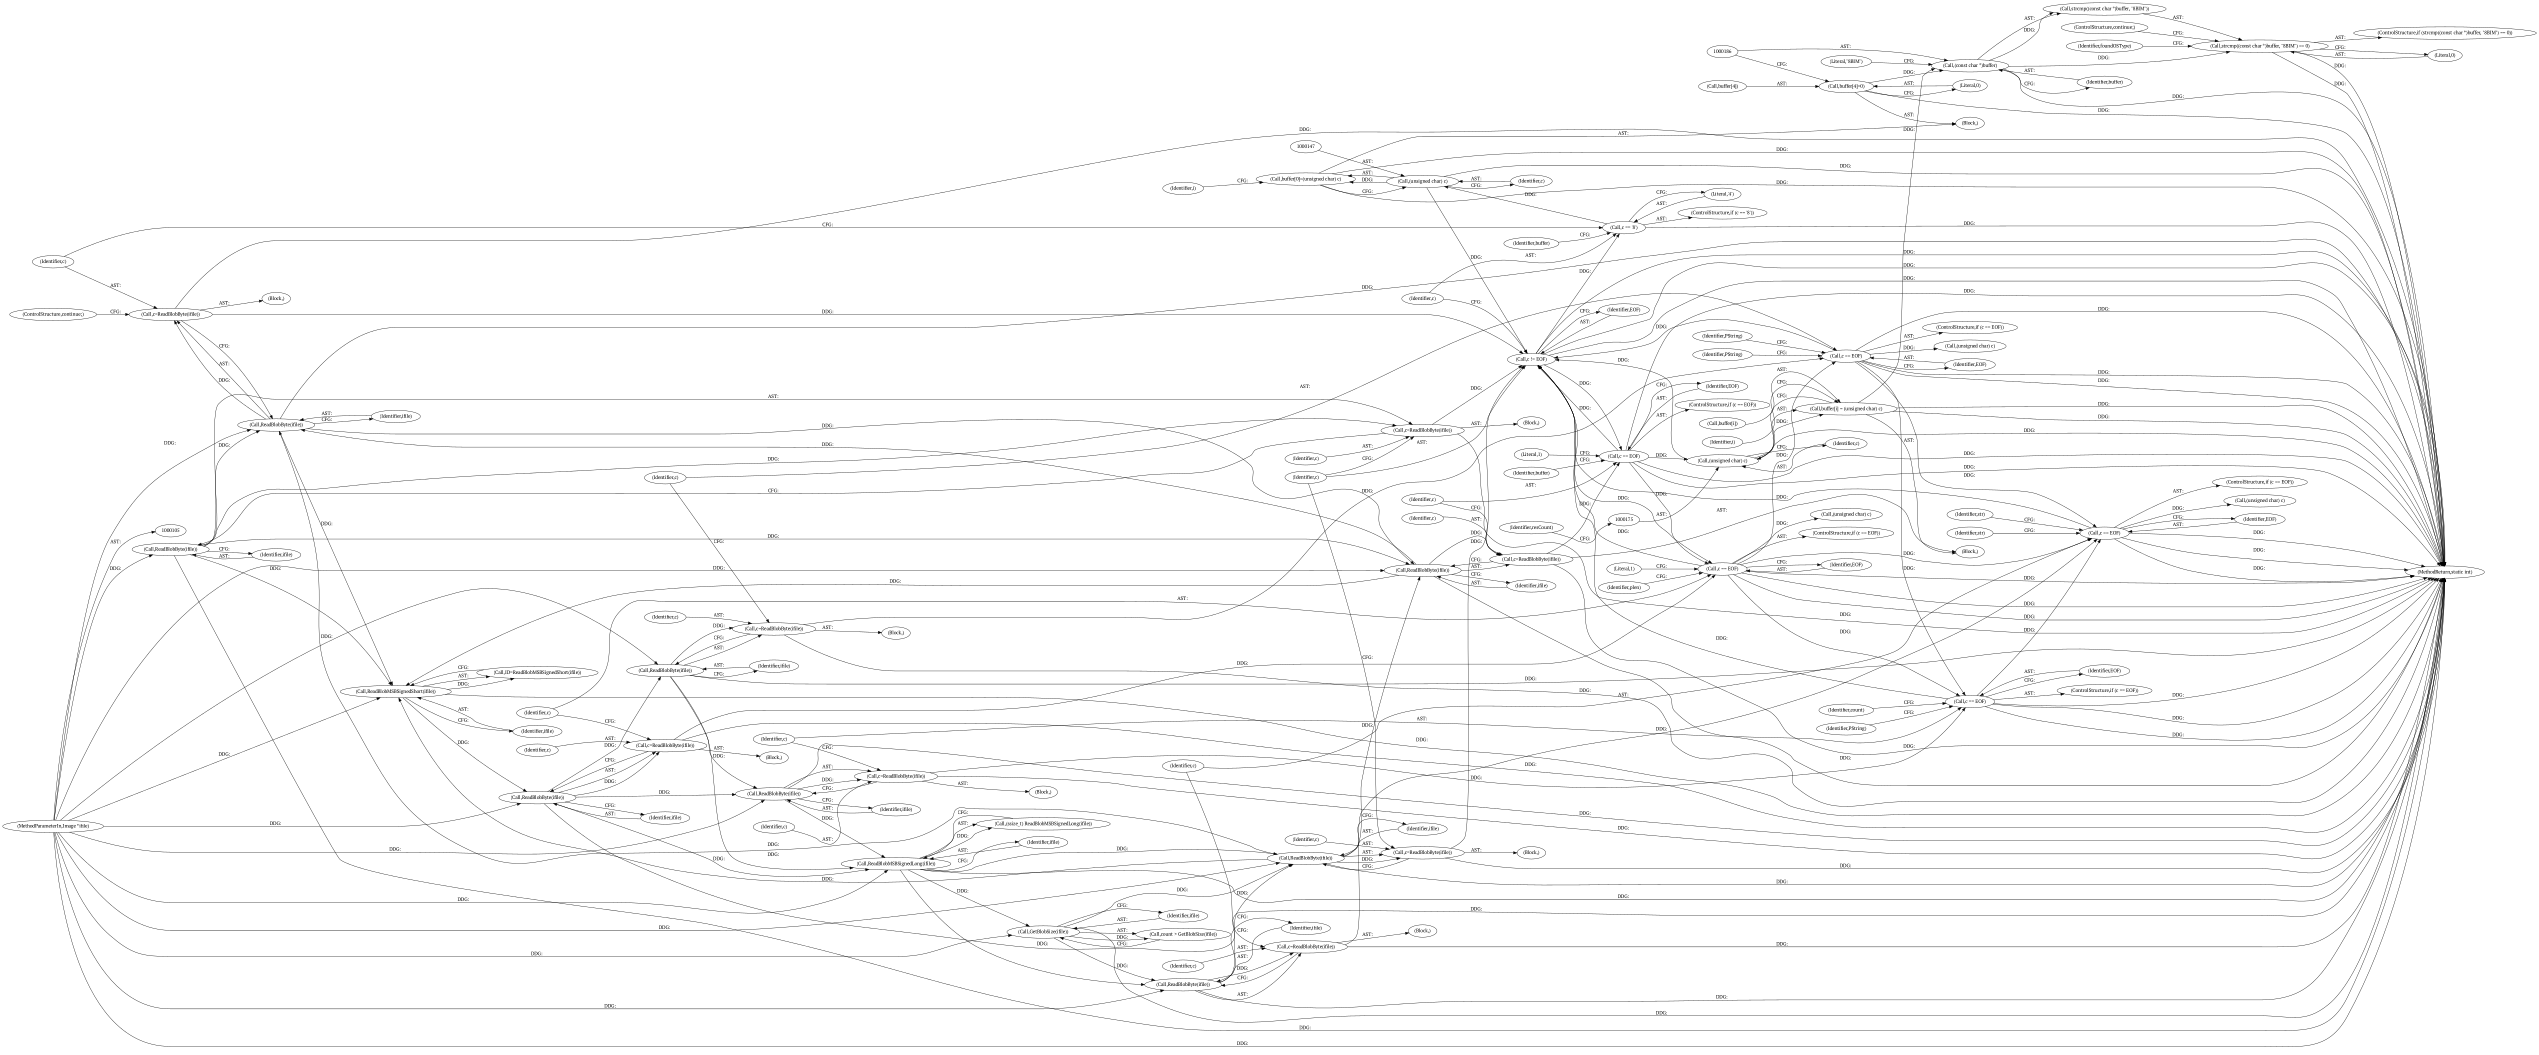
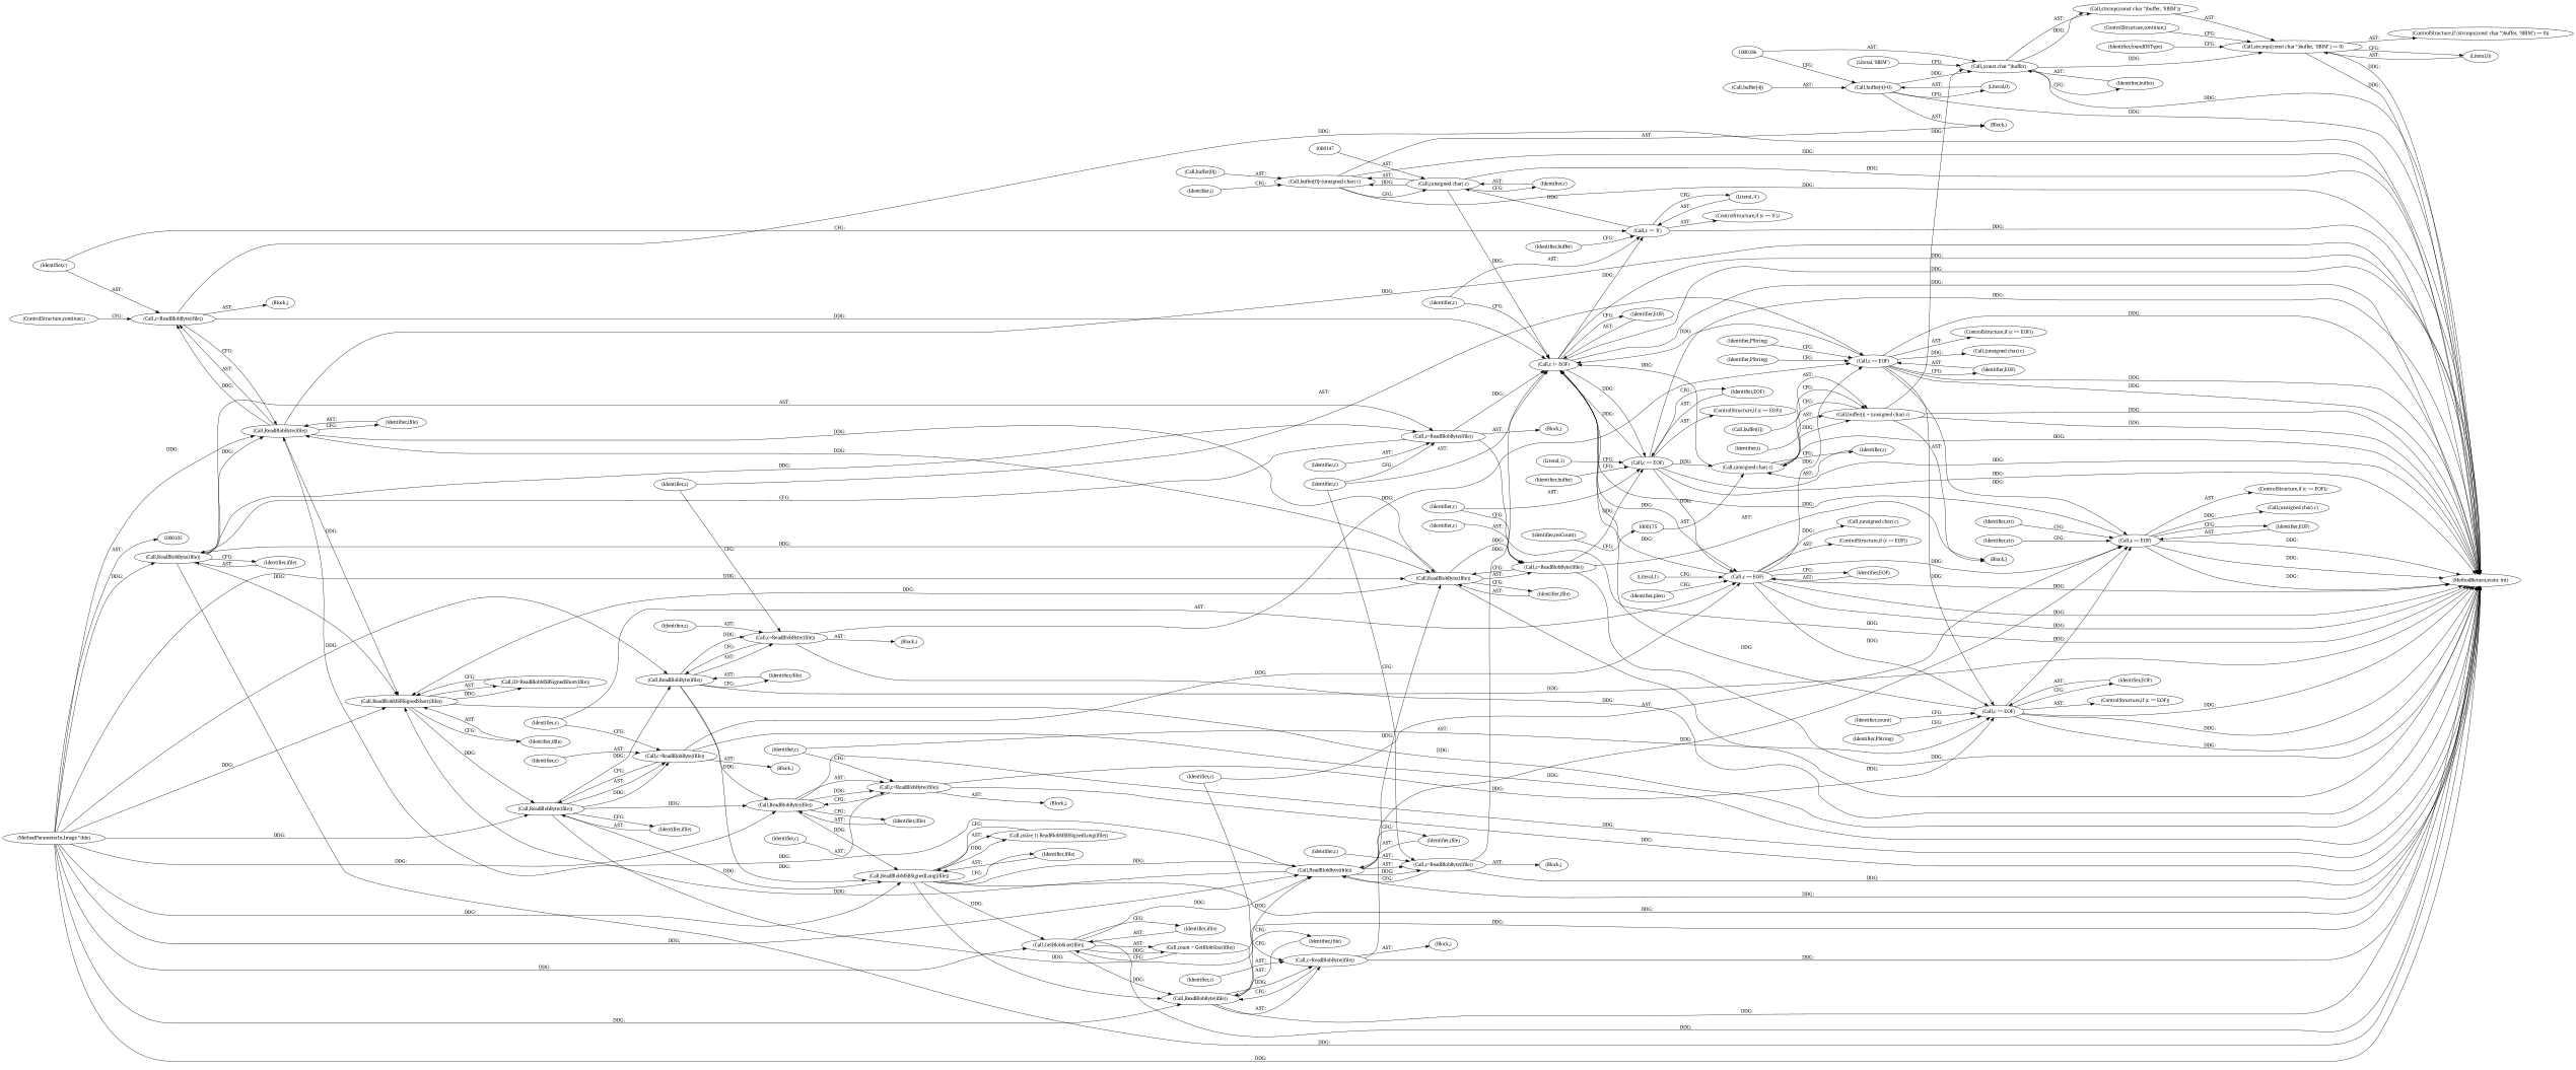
  digraph {
    fontname="PT Serif"
    rankdir=LR
    node [fontname="PT Serif"]
    edge [fontname="PT Serif"]
    n1 [label="(Call,strcmp((const char *)buffer, \"8BIM\") == 0)"]
    n2 [label="(Literal,0)"]
    n3 [label="(MethodReturn,static int)"]
    n4 [label="(ControlStructure,if (strcmp((const char *)buffer, \"8BIM\") == 0))"]
    n5 [label="(Call,(const char *)buffer)"]
    n6 [label="(Call,strcmp((const char *)buffer, \"8BIM\"))"]
    n7 [label="(Identifier,buffer)"]
    n8 [label="(Call,buffer[4]=0)"]
    n9 [label="(Block,)"]
    n10 [label="(Literal,0)"]
    n11 [label="(Call,buffer[0]=(unsigned char) c)"]
    n12 [label="(Call,(unsigned char) c)"]
    n13 [label="(Call,c != EOF)"]
    n14 [label="(Identifier,c)"]
    n15 [label="(Call,c == '8')"]
    n16 [label="(Call,c == EOF)"]
    n17 [label="(Call,c == EOF)"]
    n18 [label="(Identifier,EOF)"]
    n19 [label="(ControlStructure,if (c == '8'))"]
    n20 [label="(Literal,'4')"]
    n21 [label="(Call,(unsigned char) c)"]
    n22 [label="(Identifier,EOF)"]
    n23 [label="(ControlStructure,if (c == EOF))"]
    n24 [label="(Call,c == EOF)"]
    n25 [label="(Call,c == EOF)"]
    n26 [label="(Call,c == EOF)"]
    n27 [label="(ControlStructure,if (c == EOF))"]
    n28 [label="(Identifier,EOF)"]
    n29 [label="(Call,(unsigned char) c)"]
    n30 [label="(Call,c=ReadBlobByte(ifile))"]
    n31 [label="(Call,ReadBlobByte(ifile))"]
    n32 [label="(Block,)"]
    n33 [label="(Call,ReadBlobMSBSignedShort(ifile))"]
    n34 [label="(Call,ReadBlobByte(ifile))"]
    n35 [label="(Call,ReadBlobByte(ifile))"]
    n36 [label="(Identifier,ifile)"]
    n37 [label="(Call,ReadBlobByte(ifile))"]
    n38 [label="(Call,ID=ReadBlobMSBSignedShort(ifile))"]
    n39 [label="(Identifier,ifile)"]
    n40 [label="(Call,c=ReadBlobByte(ifile))"]
    n41 [label="(Identifier,ifile)"]
    n42 [label="(Call,c=ReadBlobByte(ifile))"]
    n43 [label="(Identifier,ifile)"]
    n44 [label="(MethodParameterIn,Image *ifile)"]
    n45 [label="(Call,ReadBlobByte(ifile))"]
    n46 [label="(Call,GetBlobSize(ifile))"]
    n47 [label="(Call,ReadBlobMSBSignedLong(ifile))"]
    n48 [label="(Call,ReadBlobByte(ifile))"]
    n49 [label="(Call,ReadBlobByte(ifile))"]
    n50 [label="(Call,ReadBlobByte(ifile))"]
    1000105
    n52 [label="(Call,c=ReadBlobByte(ifile))"]
    n53 [label="(Identifier,ifile)"]
    n54 [label="(Identifier,ifile)"]
    n55 [label="(Call,count > GetBlobSize(ifile))"]
    n56 [label="(Identifier,ifile)"]
    n57 [label="(Call,(ssize_t) ReadBlobMSBSignedLong(ifile))"]
    n58 [label="(Call,c=ReadBlobByte(ifile))"]
    n59 [label="(Identifier,ifile)"]
    n60 [label="(Call,c=ReadBlobByte(ifile))"]
    n61 [label="(Identifier,ifile)"]
    n62 [label="(Call,c=ReadBlobByte(ifile))"]
    n63 [label="(Identifier,ifile)"]
    n64 [label="(Call,c=ReadBlobByte(ifile))"]
    n65 [label="(Identifier,ifile)"]
    n66 [label="(Block,)"]
    n67 [label="(Block,)"]
    n68 [label="(Block,)"]
    n69 [label="(Block,)"]
    n70 [label="(Block,)"]
    n71 [label="(Block,)"]
    n72 [label="(Block,)"]
    n73 [label="(Call,buffer[i] = (unsigned char) c)"]
    n74 [label="(Identifier,c)"]
    n75 [label="(Identifier,EOF)"]
    n76 [label="(ControlStructure,if (c == EOF))"]
    n77 [label="(Call,(unsigned char) c)"]
    n78 [label="(Call,(unsigned char) c)"]
    n79 [label="(Identifier,EOF)"]
    n80 [label="(ControlStructure,if (c == EOF))"]
    n81 [label="(Identifier,EOF)"]
    n82 [label="(ControlStructure,if (c == EOF))"]
    n83 [label="(Identifier,c)"]
    n84 [label="(Identifier,c)"]
    n85 [label="(Identifier,c)"]
    n86 [label="(Identifier,str)"]
    n87 [label="(ControlStructure,continue;)"]
    n88 [label="(Identifier,c)"]
    n89 [label="(Identifier,c)"]
    n90 [label="(Identifier,PString)"]
    n91 [label="(Identifier,c)"]
    n92 [label="(Literal,1)"]
    n93 [label="(Identifier,i)"]
    n94 [label="(Identifier,c)"]
    n95 [label="(Identifier,resCount)"]
    1000175
    n97 [label="(Literal,1)"]
    n98 [label="(Identifier,buffer)"]
    n99 [label="(Identifier,c)"]
    n100 [label="(Identifier,count)"]
    n101 [label="(Identifier,c)"]
    n102 [label="(ControlStructure,continue;)"]
    n103 [label="(Identifier,c)"]
    n104 [label="(Identifier,PString)"]
    n105 [label="(Identifier,c)"]
    n106 [label="(Call,buffer[i])"]
    n107 [label="(Identifier,buffer)"]
    n108 [label="(Identifier,foundOSType)"]
    n109 [label="(Identifier,plen)"]
    n110 [label="(Identifier,c)"]
    n111 [label="(Identifier,c)"]
    n112 [label="(Identifier,str)"]
+   n113 [label="(Call,buffer[0])"]
    n114 [label="(Identifier,i)"]
    n115 [label="(Identifier,c)"]
    n116 [label="(Identifier,c)"]
    n117 [label="(Literal,\"8BIM\")"]
    n118 [label="(Call,buffer[4])"]
    n119 [label="(Identifier,PString)"]
    1000186
    1000147
    n1 -> n2 [label="CFG: "]
    n1 -> n3 [label="DDG: "]
    n1 -> n3 [label="DDG: "]
    n1 -> n4 [label="AST: "]
    n2 -> n1 [label="AST: "]
    n5 -> n1 [label="DDG: "]
    n5 -> n3 [label="DDG: "]
    n5 -> n6 [label="AST: "]
    n5 -> n6 [label="DDG: "]
    n5 -> n7 [label="CFG: "]
    n6 -> n1 [label="AST: "]
    n7 -> n5 [label="AST: "]
    n8 -> n3 [label="DDG: "]
    n8 -> n5 [label="DDG: "]
    n8 -> n9 [label="AST: "]
    n8 -> n10 [label="CFG: "]
    n10 -> n8 [label="AST: "]
    n11 -> n3 [label="DDG: "]
    n11 -> n3 [label="DDG: "]
    n11 -> n9 [label="AST: "]
    n11 -> n12 [label="CFG: "]
    n12 -> n3 [label="DDG: "]
    n12 -> n11 [label="AST: "]
    n12 -> n11 [label="DDG: "]
    n12 -> n13 [label="DDG: "]
    n12 -> n14 [label="CFG: "]
    n13 -> n3 [label="DDG: "]
    n13 -> n3 [label="DDG: "]
    n13 -> n3 [label="DDG: "]
    n13 -> n15 [label="DDG: "]
    n13 -> n16 [label="DDG: "]
    n13 -> n17 [label="DDG: "]
    n13 -> n18 [label="CFG: "]
    n14 -> n12 [label="AST: "]
    n15 -> n3 [label="DDG: "]
    n15 -> n12 [label="DDG: "]
    n15 -> n19 [label="AST: "]
    n15 -> n20 [label="CFG: "]
    n16 -> n3 [label="DDG: "]
    n16 -> n3 [label="DDG: "]
    n16 -> n3 [label="DDG: "]
    n16 -> n13 [label="DDG: "]
    n16 -> n17 [label="DDG: "]
    n16 -> n21 [label="DDG: "]
    n16 -> n22 [label="CFG: "]
    n16 -> n23 [label="AST: "]
    n17 -> n3 [label="DDG: "]
    n17 -> n3 [label="DDG: "]
    n17 -> n3 [label="DDG: "]
    n17 -> n13 [label="DDG: "]
    n17 -> n24 [label="DDG: "]
    n17 -> n25 [label="DDG: "]
    n17 -> n26 [label="DDG: "]
    n17 -> n27 [label="AST: "]
    n17 -> n28 [label="CFG: "]
    n17 -> n29 [label="DDG: "]
    n18 -> n13 [label="AST: "]
    n20 -> n15 [label="AST: "]
    n21 -> n3 [label="DDG: "]
    n21 -> n13 [label="DDG: "]
    n21 -> n73 [label="AST: "]
    n21 -> n73 [label="DDG: "]
    n21 -> n74 [label="CFG: "]
    n22 -> n16 [label="AST: "]
    n24 -> n3 [label="DDG: "]
    n24 -> n3 [label="DDG: "]
    n24 -> n3 [label="DDG: "]
    n24 -> n13 [label="DDG: "]
    n24 -> n75 [label="CFG: "]
    n24 -> n76 [label="AST: "]
    n24 -> n77 [label="DDG: "]
    n25 -> n3 [label="DDG: "]
    n25 -> n3 [label="DDG: "]
    n25 -> n3 [label="DDG: "]
    n25 -> n13 [label="DDG: "]
    n25 -> n24 [label="DDG: "]
    n25 -> n26 [label="DDG: "]
    n25 -> n78 [label="DDG: "]
    n25 -> n79 [label="CFG: "]
    n25 -> n80 [label="AST: "]
    n26 -> n3 [label="DDG: "]
    n26 -> n3 [label="DDG: "]
    n26 -> n3 [label="DDG: "]
    n26 -> n13 [label="DDG: "]
    n26 -> n24 [label="DDG: "]
    n26 -> n81 [label="CFG: "]
    n26 -> n82 [label="AST: "]
    n28 -> n17 [label="AST: "]
    n30 -> n3 [label="DDG: "]
    n30 -> n13 [label="DDG: "]
    n30 -> n31 [label="CFG: "]
    n30 -> n32 [label="AST: "]
    n31 -> n3 [label="DDG: "]
    n31 -> n30 [label="AST: "]
    n31 -> n30 [label="DDG: "]
    n31 -> n33 [label="DDG: "]
    n31 -> n34 [label="DDG: "]
    n31 -> n35 [label="DDG: "]
    n31 -> n36 [label="CFG: "]
    n33 -> n3 [label="DDG: "]
    n33 -> n37 [label="DDG: "]
    n33 -> n38 [label="AST: "]
    n33 -> n38 [label="DDG: "]
    n33 -> n39 [label="CFG: "]
    n34 -> n3 [label="DDG: "]
    n34 -> n33 [label="DDG: "]
    n34 -> n35 [label="DDG: "]
    n34 -> n40 [label="AST: "]
    n34 -> n40 [label="DDG: "]
    n34 -> n41 [label="CFG: "]
    n35 -> n3 [label="DDG: "]
    n35 -> n33 [label="DDG: "]
    n35 -> n34 [label="DDG: "]
    n35 -> n42 [label="AST: "]
    n35 -> n42 [label="DDG: "]
    n35 -> n43 [label="CFG: "]
    n36 -> n31 [label="AST: "]
    n37 -> n3 [label="DDG: "]
    n37 -> n47 [label="DDG: "]
    n37 -> n48 [label="DDG: "]
    n37 -> n49 [label="DDG: "]
    n37 -> n60 [label="AST: "]
    n37 -> n60 [label="DDG: "]
    n37 -> n61 [label="CFG: "]
    n38 -> n33 [label="CFG: "]
    n39 -> n33 [label="AST: "]
    n40 -> n3 [label="DDG: "]
    n40 -> n13 [label="DDG: "]
    n40 -> n34 [label="CFG: "]
    n40 -> n69 [label="AST: "]
    n41 -> n34 [label="AST: "]
    n42 -> n3 [label="DDG: "]
    n42 -> n16 [label="DDG: "]
    n42 -> n35 [label="CFG: "]
    n42 -> n70 [label="AST: "]
    n43 -> n35 [label="AST: "]
    n44 -> n3 [label="DDG: "]
    n44 -> n31 [label="DDG: "]
    n44 -> n33 [label="DDG: "]
    n44 -> n34 [label="DDG: "]
    n44 -> n35 [label="DDG: "]
    n44 -> n37 [label="DDG: "]
    n44 -> n45 [label="DDG: "]
    n44 -> n46 [label="DDG: "]
    n44 -> n47 [label="DDG: "]
    n44 -> n48 [label="DDG: "]
    n44 -> n49 [label="DDG: "]
    n44 -> n50 [label="DDG: "]
    n44 -> 1000105 [label="AST: "]
    n45 -> n3 [label="DDG: "]
    n45 -> n33 [label="DDG: "]
    n45 -> n34 [label="DDG: "]
    n45 -> n35 [label="DDG: "]
    n45 -> n52 [label="AST: "]
    n45 -> n52 [label="DDG: "]
    n45 -> n53 [label="CFG: "]
    n46 -> n3 [label="DDG: "]
    n46 -> n45 [label="DDG: "]
    n46 -> n50 [label="DDG: "]
    n46 -> n54 [label="CFG: "]
    n46 -> n55 [label="AST: "]
    n46 -> n55 [label="DDG: "]
    n47 -> n3 [label="DDG: "]
    n47 -> n45 [label="DDG: "]
    n47 -> n46 [label="DDG: "]
    n47 -> n50 [label="DDG: "]
    n47 -> n56 [label="CFG: "]
    n47 -> n57 [label="AST: "]
    n47 -> n57 [label="DDG: "]
    n48 -> n3 [label="DDG: "]
    n48 -> n47 [label="DDG: "]
    n48 -> n49 [label="DDG: "]
    n48 -> n58 [label="AST: "]
    n48 -> n58 [label="DDG: "]
    n48 -> n59 [label="CFG: "]
    n49 -> n3 [label="DDG: "]
    n49 -> n47 [label="DDG: "]
    n49 -> n62 [label="AST: "]
    n49 -> n62 [label="DDG: "]
    n49 -> n63 [label="CFG: "]
    n50 -> n3 [label="DDG: "]
    n50 -> n45 [label="DDG: "]
    n50 -> n64 [label="AST: "]
    n50 -> n64 [label="DDG: "]
    n50 -> n65 [label="CFG: "]
    n52 -> n3 [label="DDG: "]
    n52 -> n13 [label="DDG: "]
    n52 -> n45 [label="CFG: "]
    n52 -> n66 [label="AST: "]
    n53 -> n45 [label="AST: "]
    n54 -> n46 [label="AST: "]
    n55 -> n46 [label="CFG: "]
    n56 -> n47 [label="AST: "]
    n57 -> n47 [label="CFG: "]
    n58 -> n3 [label="DDG: "]
    n58 -> n25 [label="DDG: "]
    n58 -> n48 [label="CFG: "]
    n58 -> n67 [label="AST: "]
    n59 -> n48 [label="AST: "]
    n60 -> n3 [label="DDG: "]
    n60 -> n17 [label="DDG: "]
    n60 -> n37 [label="CFG: "]
    n60 -> n68 [label="AST: "]
    n61 -> n37 [label="AST: "]
    n62 -> n3 [label="DDG: "]
    n62 -> n26 [label="DDG: "]
    n62 -> n49 [label="CFG: "]
    n62 -> n71 [label="AST: "]
    n63 -> n49 [label="AST: "]
    n64 -> n3 [label="DDG: "]
    n64 -> n24 [label="DDG: "]
    n64 -> n50 [label="CFG: "]
    n64 -> n72 [label="AST: "]
    n65 -> n50 [label="AST: "]
    n73 -> n3 [label="DDG: "]
    n73 -> n3 [label="DDG: "]
    n73 -> n5 [label="DDG: "]
    n73 -> n21 [label="CFG: "]
    n73 -> n70 [label="AST: "]
    n74 -> n21 [label="AST: "]
    n75 -> n24 [label="AST: "]
    n79 -> n25 [label="AST: "]
    n81 -> n26 [label="AST: "]
    n83 -> n52 [label="AST: "]
    n84 -> n60 [label="AST: "]
    n85 -> n42 [label="AST: "]
    n86 -> n24 [label="CFG: "]
    n87 -> n40 [label="CFG: "]
    n88 -> n58 [label="AST: "]
    n89 -> n30 [label="AST: "]
    n90 -> n25 [label="CFG: "]
    n91 -> n13 [label="CFG: "]
    n91 -> n15 [label="AST: "]
    n92 -> n17 [label="CFG: "]
    n93 -> n11 [label="CFG: "]
    n94 -> n24 [label="AST: "]
    n94 -> n64 [label="CFG: "]
    n95 -> 1000175 [label="CFG: "]
    1000175 -> n21 [label="AST: "]
    n97 -> n16 [label="CFG: "]
    n98 -> n16 [label="CFG: "]
    n99 -> n13 [label="AST: "]
    n99 -> n30 [label="CFG: "]
    n99 -> n52 [label="CFG: "]
    n100 -> n26 [label="CFG: "]
    n101 -> n26 [label="AST: "]
    n101 -> n62 [label="CFG: "]
    n102 -> n1 [label="CFG: "]
    n103 -> n16 [label="AST: "]
    n103 -> n42 [label="CFG: "]
    n104 -> n25 [label="CFG: "]
    n105 -> n62 [label="AST: "]
    n106 -> n73 [label="AST: "]
    n107 -> n15 [label="CFG: "]
    n108 -> n1 [label="CFG: "]
    n109 -> n17 [label="CFG: "]
    n110 -> n17 [label="AST: "]
    n110 -> n60 [label="CFG: "]
    n111 -> n25 [label="AST: "]
    n111 -> n58 [label="CFG: "]
    n112 -> n24 [label="CFG: "]
+   n113 -> n11 [label="AST: "]
    n114 -> n73 [label="CFG: "]
    n115 -> n15 [label="CFG: "]
    n115 -> n40 [label="AST: "]
    n116 -> n64 [label="AST: "]
    n117 -> n5 [label="CFG: "]
    n118 -> n8 [label="AST: "]
    n119 -> n26 [label="CFG: "]
    1000186 -> n5 [label="AST: "]
    1000186 -> n8 [label="CFG: "]
    1000147 -> n12 [label="AST: "]
  }
